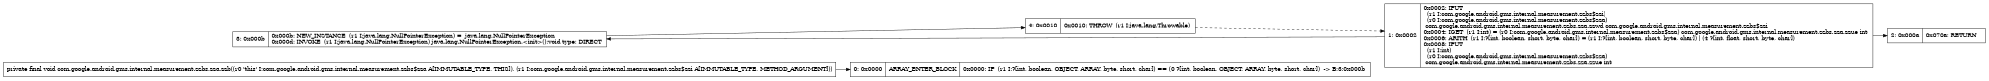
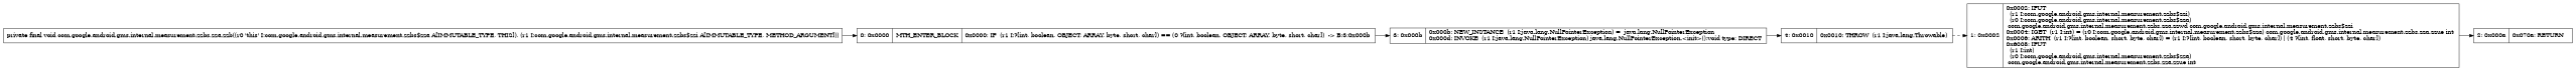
  digraph {
    rankdir=LR
    node [shape=record]
-   n1 [label="{0\:\ 0x0000|ARRAY_ENTER_BLOCK\l|0x0000: IF  (r1 I:?[int, boolean, OBJECT, ARRAY, byte, short, char]) == (0 ?[int, boolean, OBJECT, ARRAY, byte, short, char])  \-\> B:3:0x000b \l}"]
+   n1 [label="{0\:\ 0x0000|MTH_ENTER_BLOCK\l|0x0000: IF  (r1 I:?[int, boolean, OBJECT, ARRAY, byte, short, char]) == (0 ?[int, boolean, OBJECT, ARRAY, byte, short, char])  \-\> B:3:0x000b \l}"]
    n2 [label="{3\:\ 0x000b|0x000b: NEW_INSTANCE  (r1 I:java.lang.NullPointerException) =  java.lang.NullPointerException \l0x000d: INVOKE  (r1 I:java.lang.NullPointerException) java.lang.NullPointerException.\<init\>():void type: DIRECT \l}"]
-   n3 [label="{1\:\ 0x0002|0x0002: IPUT  \l  (r1 I:com.google.android.gms.internal.measurement.zzbs$zzi)\l  (r0 I:com.google.android.gms.internal.measurement.zzbs$zza)\l com.google.android.gms.internal.measurement.zzbs.zza.zzwd com.google.android.gms.internal.measurement.zzbs$zzi \l0x0004: IGET  (r1 I:int) = (r0 I:com.google.android.gms.internal.measurement.zzbs$zza) com.google.android.gms.internal.measurement.zzbs.zza.zzue int \l0x0006: ARITH  (r1 I:?[int, boolean, short, byte, char]) = (r1 I:?[int, boolean, short, byte, char]) \| (4 ?[int, float, short, byte, char]) \l0x0008: IPUT  \l  (r1 I:int)\l  (r0 I:com.google.android.gms.internal.measurement.zzbs$zza)\l com.google.android.gms.internal.measurement.zzbs.zza.zzue int \l}"]
+   n3 [label="{1\:\ 0x0002|0x0002: IPUT  \l  (r1 I:com.google.android.gms.internal.measurement.zzbs$zzi)\l  (r0 I:com.google.android.gms.internal.measurement.zzbs$zza)\l com.google.android.gms.internal.measurement.zzbs.zza.zzwd com.google.android.gms.internal.measurement.zzbs$zzi \l0x0004: IGET  (r1 I:int) = (r0 I:com.google.android.gms.internal.measurement.zzbs$zza) com.google.android.gms.internal.measurement.zzbs.zza.zzue int \l0x0006: ARITH  (r1 I:?[int, boolean, short, byte, char]) = (r1 I:?[int, boolean, short, byte, char]) \| (4 ?[int, float, short, byte, char]) \l0x6008: IPUT  \l  (r1 I:int)\l  (r0 I:com.google.android.gms.internal.measurement.zzbs$zza)\l com.google.android.gms.internal.measurement.zzbs.zza.zzue int \l}"]
    n4 [label="{2\:\ 0x000a|0x070a: RETURN   \l}"]
    n5 [label="{4\:\ 0x0010|0x0010: THROW  (r1 I:java.lang.Throwable) \l}"]
    n6 [label="{private final void com.google.android.gms.internal.measurement.zzbs.zza.zzb((r0 'this' I:com.google.android.gms.internal.measurement.zzbs$zza A[IMMUTABLE_TYPE, THIS]), (r1 I:com.google.android.gms.internal.measurement.zzbs$zzi A[IMMUTABLE_TYPE, METHOD_ARGUMENT])) }"]
-   n3 -> n2
+   n1 -> n2
    n2 -> n5
    n3 -> n4
    n5 -> n3 [style=dashed]
    n6 -> n1
  }
